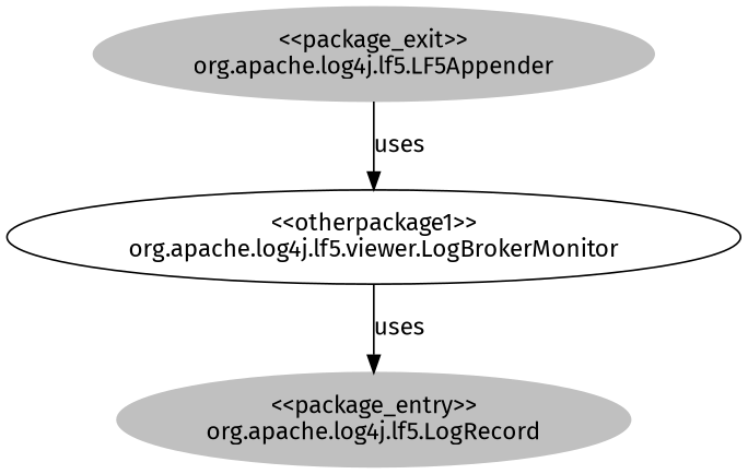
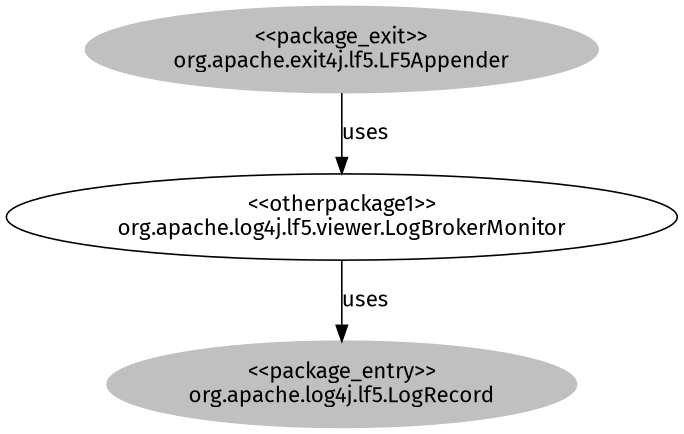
  digraph {
    fontname="Fira Sans"
    node [color=grey style=filled fontname="Fira Sans"]
    edge [fontname="Fira Sans"]
-   n1 [label="<<package_exit>>\norg.apache.log4j.lf5.LF5Appender"]
+   n1 [label="<<package_exit>>\norg.apache.exit4j.lf5.LF5Appender"]
    n2 [label="<<otherpackage1>>\norg.apache.log4j.lf5.viewer.LogBrokerMonitor" color="" style=""]
    n3 [label="<<package_entry>>\norg.apache.log4j.lf5.LogRecord"]
    n1 -> n2 [label=uses]
    n2 -> n3 [label=uses]
  }
